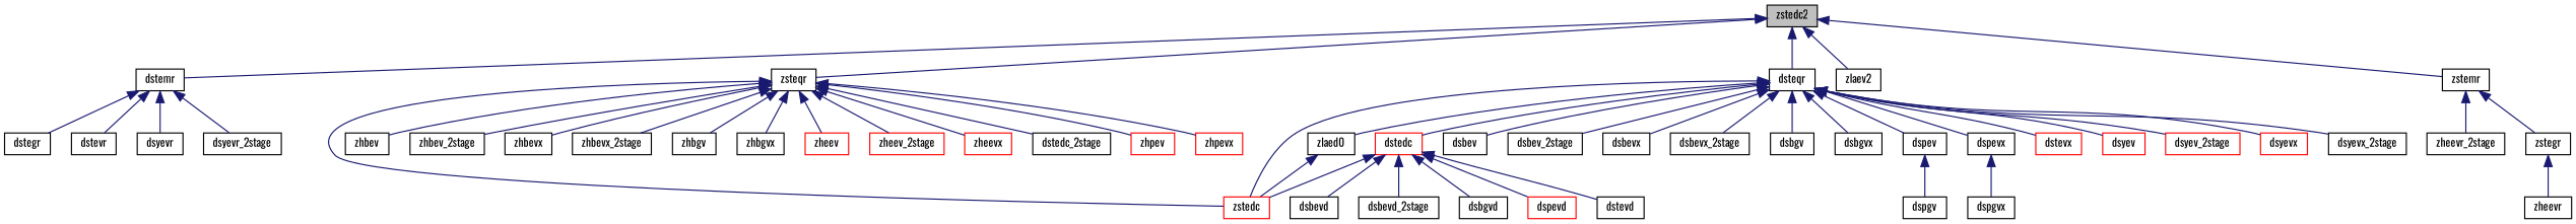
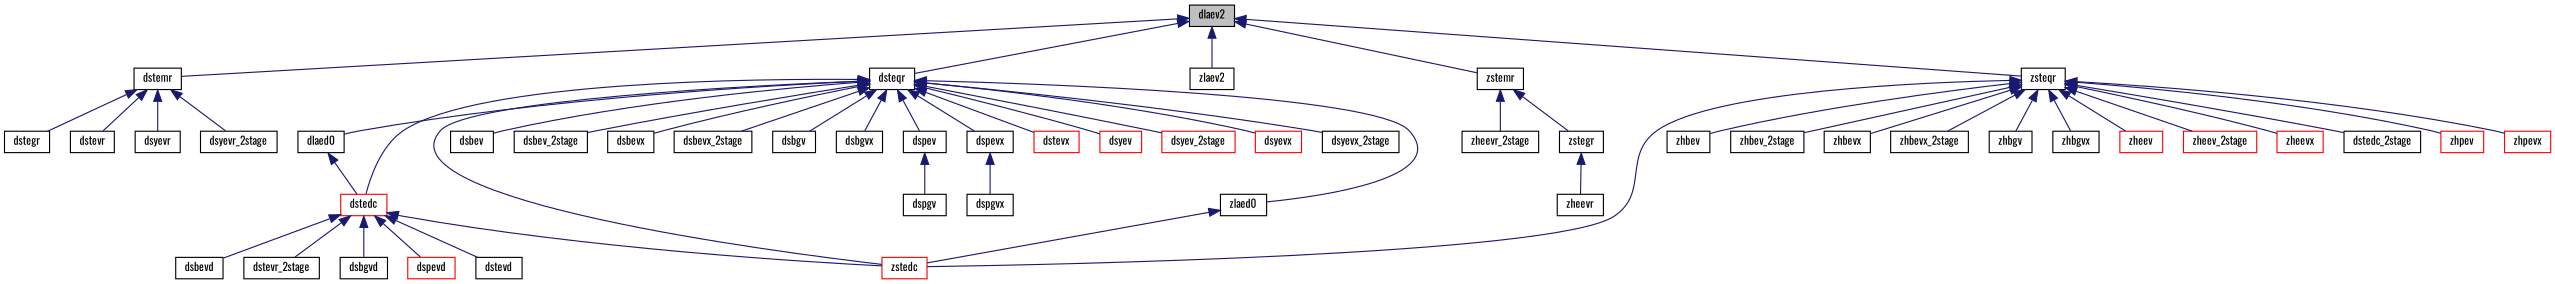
  digraph {
    fontname=Oswald
    rankdir=TB
    node [color=black fillcolor=white fontname=Oswald fontsize=10 shape=record style=filled]
    edge [color=midnightblue dir=back fontname=Oswald fontsize=10 labelfontname=Helvetica labelfontsize=10 style=solid]
-   n1 [fillcolor=grey75 fontcolor=black height=0.2 label=zstedc2 width=0.4]
+   n1 [fillcolor=grey75 fontcolor=black height=0.2 label=dlaev2 width=0.4]
    n2 [height=0.2 label=dstemr width=0.4]
    n3 [height=0.2 label=dsteqr width=0.4]
    n4 [height=0.2 label=zlaev2 width=0.4]
    n5 [height=0.2 label=zstemr width=0.4]
    n6 [height=0.2 label=zsteqr width=0.4]
    n7 [height=0.2 label=dstegr width=0.4]
    n8 [height=0.2 label=dstevr width=0.4]
    n9 [height=0.2 label=dsyevr width=0.4]
    n10 [height=0.2 label=dsyevr_2stage width=0.4]
+   n11 [height=0.2 label=dlaed0 width=0.4]
    n12 [color=red height=0.2 label=dstedc width=0.4]
    n13 [color=red height=0.2 label=zstedc width=0.4]
    n14 [height=0.2 label=dsbev width=0.4]
    n15 [height=0.2 label=dsbev_2stage width=0.4]
    n16 [height=0.2 label=dsbevx width=0.4]
    n17 [height=0.2 label=dsbevx_2stage width=0.4]
    n18 [height=0.2 label=dsbgv width=0.4]
    n19 [height=0.2 label=dsbgvx width=0.4]
    n20 [height=0.2 label=dspev width=0.4]
    n21 [height=0.2 label=dspevx width=0.4]
    n22 [color=red height=0.2 label=dstevx width=0.4]
    n23 [color=red height=0.2 label=dsyev width=0.4]
    n24 [color=red height=0.2 label=dsyev_2stage width=0.4]
    n25 [color=red height=0.2 label=dsyevx width=0.4]
    n26 [height=0.2 label=dsyevx_2stage width=0.4]
    n27 [height=0.2 label=zlaed0 width=0.4]
    n28 [height=0.2 label=zheevr_2stage width=0.4]
    n29 [height=0.2 label=zstegr width=0.4]
    n30 [height=0.2 label=zhbev width=0.4]
    n31 [height=0.2 label=zhbev_2stage width=0.4]
    n32 [height=0.2 label=zhbevx width=0.4]
    n33 [height=0.2 label=zhbevx_2stage width=0.4]
    n34 [height=0.2 label=zhbgv width=0.4]
    n35 [height=0.2 label=zhbgvx width=0.4]
    n36 [color=red height=0.2 label=zheev width=0.4]
    n37 [color=red height=0.2 label=zheev_2stage width=0.4]
    n38 [color=red height=0.2 label=zheevx width=0.4]
    n39 [height=0.2 label=dstedc_2stage width=0.4]
    n40 [color=red height=0.2 label=zhpev width=0.4]
    n41 [color=red height=0.2 label=zhpevx width=0.4]
    n42 [height=0.2 label=dsbevd width=0.4]
-   n43 [height=0.2 label=dsbevd_2stage width=0.4]
+   n43 [height=0.2 label=dstevr_2stage width=0.4]
    n44 [height=0.2 label=dsbgvd width=0.4]
    n45 [color=red height=0.2 label=dspevd width=0.4]
    n46 [height=0.2 label=dstevd width=0.4]
    n47 [height=0.2 label=dspgv width=0.4]
    n48 [height=0.2 label=dspgvx width=0.4]
    n49 [height=0.2 label=zheevr width=0.4]
    n1 -> n2
    n1 -> n3
    n1 -> n4
    n1 -> n5
    n1 -> n6
    n2 -> n7
    n2 -> n8
    n2 -> n9
    n2 -> n10
+   n3 -> n11
    n3 -> n12
    n3 -> n13
    n3 -> n14
    n3 -> n15
    n3 -> n16
    n3 -> n17
    n3 -> n18
    n3 -> n19
    n3 -> n20
    n3 -> n21
    n3 -> n22
    n3 -> n23
    n3 -> n24
    n3 -> n25
    n3 -> n26
    n3 -> n27
    n5 -> n28
    n5 -> n29
    n6 -> n13
    n6 -> n30
    n6 -> n31
    n6 -> n32
    n6 -> n33
    n6 -> n34
    n6 -> n35
    n6 -> n36
    n6 -> n37
    n6 -> n38
    n6 -> n39
    n6 -> n40
    n6 -> n41
+   n11 -> n12
    n12 -> n13
    n12 -> n42
    n12 -> n43
    n12 -> n44
    n12 -> n45
    n12 -> n46
    n20 -> n47
    n21 -> n48
    n27 -> n13
    n29 -> n49
  }
